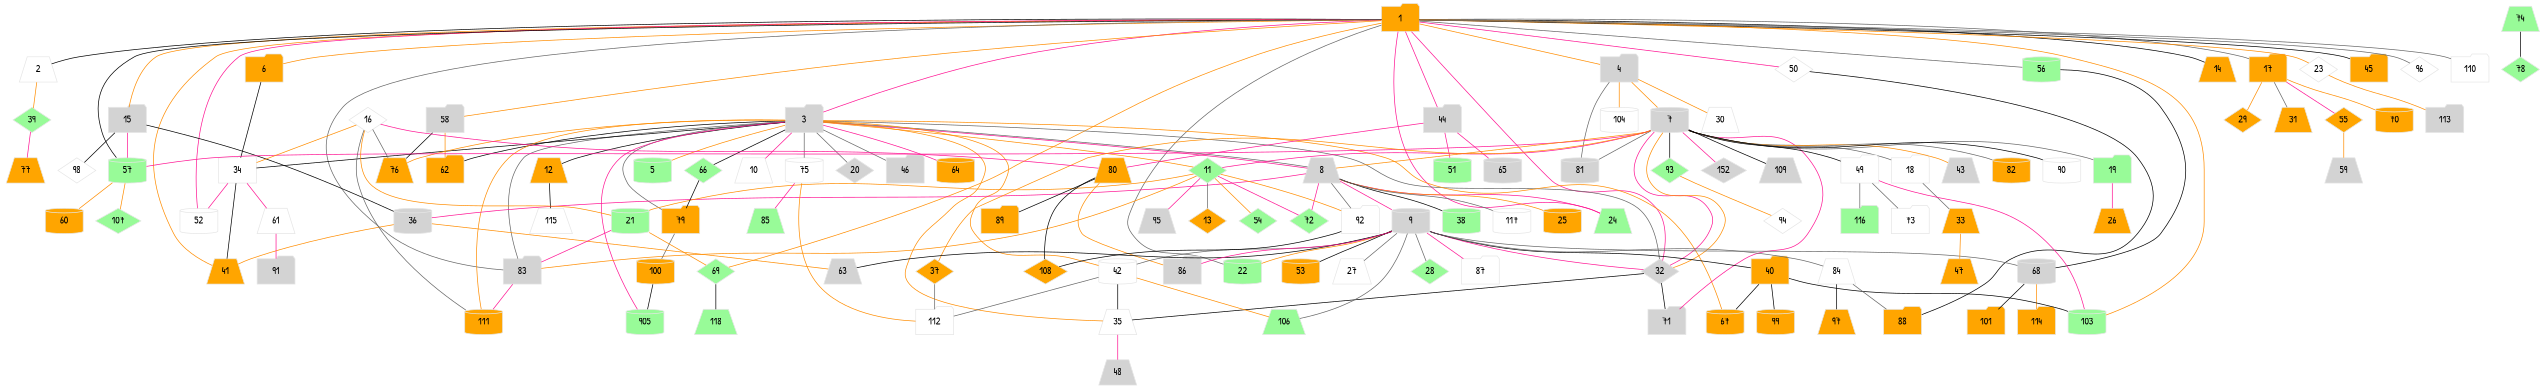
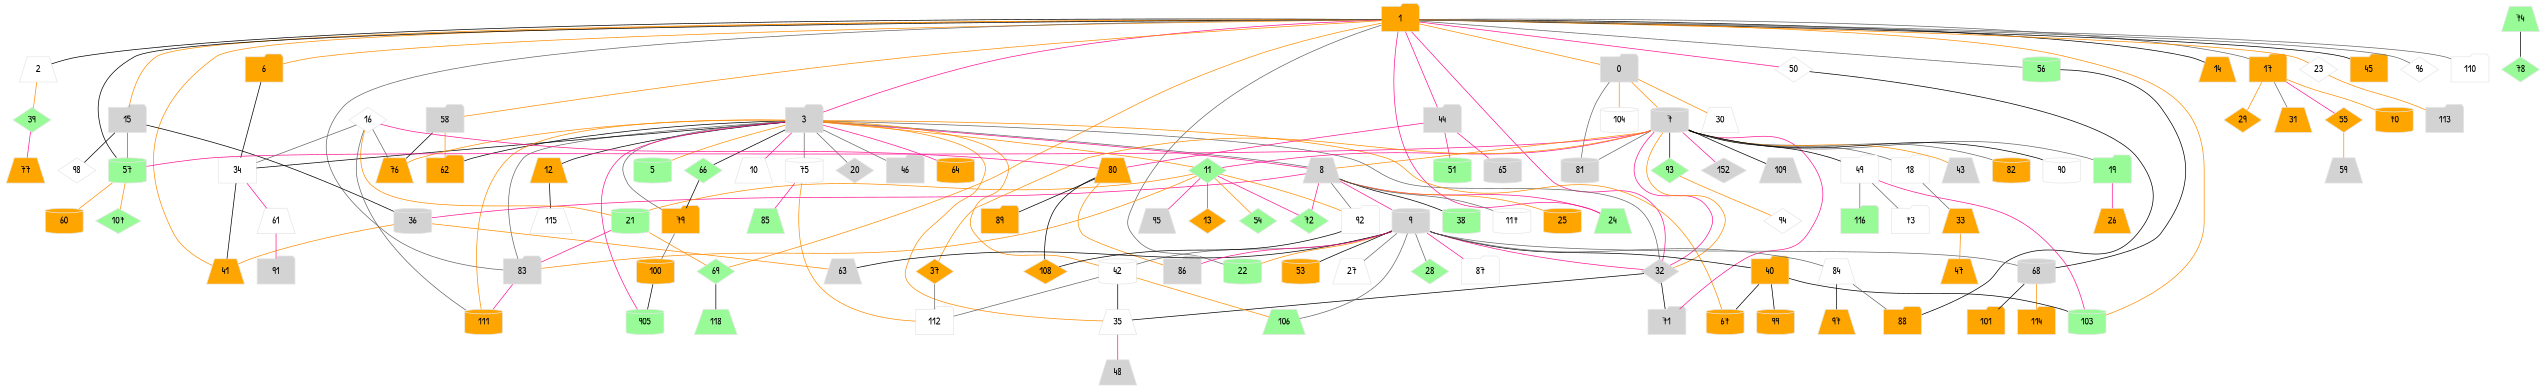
  graph {
    fontname="Patrick Hand"
    node [color=gray90 fillcolor=orange fontname="Patrick Hand" shape=folder style=filled]
    edge [color=darkorange fontname="Patrick Hand"]
    2 [fillcolor=white shape=trapezium]
    1
    3 [fillcolor=lightgrey]
-   4 [fillcolor=lightgrey]
+   4 [fillcolor=lightgrey label=0]
    6
    14 [shape=trapezium]
    15 [fillcolor=lightgrey]
    17
    22 [fillcolor=palegreen shape=cylinder]
    23 [fillcolor=white shape=diamond]
    24 [fillcolor=palegreen shape=trapezium]
    32 [fillcolor=lightgrey shape=diamond]
    41 [shape=trapezium]
    44 [fillcolor=lightgrey]
    45
    50 [fillcolor=white shape=diamond]
-   52 [fillcolor=white shape=cylinder]
    56 [fillcolor=palegreen shape=cylinder]
    57 [fillcolor=palegreen shape=cylinder]
    58 [fillcolor=lightgrey]
    69 [fillcolor=palegreen shape=diamond]
    83 [fillcolor=lightgrey]
    96 [fillcolor=white shape=diamond]
    103 [fillcolor=palegreen shape=cylinder]
    110 [fillcolor=white]
    39 [fillcolor=palegreen shape=diamond]
    5 [fillcolor=palegreen shape=cylinder]
    8 [fillcolor=lightgrey shape=trapezium]
    10 [fillcolor=white shape=trapezium]
    11 [fillcolor=palegreen shape=diamond]
    12 [shape=trapezium]
    20 [fillcolor=lightgrey shape=diamond]
    34 [fillcolor=white]
    35 [fillcolor=white shape=trapezium]
    42 [fillcolor=white shape=cylinder]
    46 [fillcolor=lightgrey]
    62
    64 [shape=cylinder]
    66 [fillcolor=palegreen shape=diamond]
    67 [shape=cylinder]
    75 [fillcolor=white shape=cylinder]
    76 [shape=trapezium]
    79
    n44 [fillcolor=palegreen label=905 shape=cylinder]
    111 [shape=cylinder]
    7 [fillcolor=lightgrey shape=cylinder]
    30 [fillcolor=white shape=trapezium]
    81 [fillcolor=lightgrey shape=cylinder]
    104 [fillcolor=white shape=cylinder]
    36 [fillcolor=lightgrey shape=cylinder]
    98 [fillcolor=white shape=diamond]
    29 [shape=diamond]
    31 [shape=trapezium]
    55 [shape=diamond]
    70 [shape=cylinder]
    113 [fillcolor=lightgrey]
    71 [fillcolor=lightgrey]
    80 [shape=trapezium]
    51 [fillcolor=palegreen shape=cylinder]
    65 [fillcolor=lightgrey shape=cylinder]
    88
    68 [fillcolor=lightgrey shape=cylinder]
    60 [shape=cylinder]
    107 [fillcolor=palegreen shape=diamond]
    118 [fillcolor=palegreen shape=trapezium]
    77 [shape=trapezium]
    9 [fillcolor=lightgrey shape=cylinder]
    25 [shape=cylinder]
    38 [fillcolor=palegreen shape=cylinder]
    72 [fillcolor=palegreen shape=diamond]
    92 [fillcolor=white]
    117 [fillcolor=white shape=cylinder]
    13 [shape=diamond]
    21 [fillcolor=palegreen shape=cylinder]
    54 [fillcolor=palegreen shape=diamond]
    95 [fillcolor=lightgrey shape=trapezium]
    115 [fillcolor=white shape=trapezium]
    61 [fillcolor=white shape=trapezium]
    48 [fillcolor=lightgrey shape=trapezium]
    106 [fillcolor=palegreen shape=trapezium]
    112 [fillcolor=white]
    85 [fillcolor=palegreen shape=trapezium]
    100 [shape=cylinder]
    18 [fillcolor=white]
    19 [fillcolor=palegreen]
    37 [shape=diamond]
    43 [fillcolor=lightgrey shape=trapezium]
    49 [fillcolor=white]
    82 [shape=cylinder]
    90 [fillcolor=white shape=cylinder]
    93 [fillcolor=palegreen shape=diamond]
    n92 [fillcolor=lightgrey label=152 shape=diamond]
    109 [fillcolor=lightgrey shape=trapezium]
    16 [fillcolor=white shape=diamond]
    33 [shape=trapezium]
    26 [shape=trapezium]
    73 [fillcolor=white]
    116 [fillcolor=palegreen]
    94 [fillcolor=white shape=diamond]
    27 [fillcolor=white shape=trapezium]
    28 [fillcolor=palegreen shape=diamond]
    40
    53 [shape=cylinder]
    63 [fillcolor=lightgrey shape=trapezium]
    84 [fillcolor=white shape=trapezium]
    86 [fillcolor=lightgrey]
    87 [fillcolor=white]
    108 [shape=diamond]
    99 [shape=cylinder]
    101
    114
    97 [shape=trapezium]
    89
    59 [fillcolor=lightgrey shape=trapezium]
    47 [shape=trapezium]
    91 [fillcolor=lightgrey]
    74 [fillcolor=palegreen shape=trapezium]
    78 [fillcolor=palegreen shape=diamond]
    2 -- 39
    1 -- 2 [color=black]
    1 -- 3 [color=deeppink]
    1 -- 4
    1 -- 6
    1 -- 14 [color=black]
    1 -- 15
    1 -- 17 [color=gray40]
    1 -- 22 [color=gray40]
    1 -- 23
    1 -- 24 [color=deeppink]
    1 -- 32 [color=deeppink]
    1 -- 41
    1 -- 44 [color=deeppink]
    1 -- 45 [color=black]
    1 -- 50 [color=deeppink]
-   1 -- 52 [color=deeppink]
    1 -- 56 [color=gray40]
    1 -- 57 [color=black]
    1 -- 58
    1 -- 69
    1 -- 83 [color=gray40]
    1 -- 96 [color=gray40]
    1 -- 103
    1 -- 110 [color=gray40]
    3 -- 32 [color=gray40]
    3 -- 83 [color=gray40]
    3 -- 5
    3 -- 8 [color=deeppink]
    3 -- 8 [color=gray40]
    3 -- 10 [color=deeppink]
    3 -- 11
    3 -- 12 [color=black]
    3 -- 20 [color=gray40]
    3 -- 34 [color=black]
    3 -- 35
    3 -- 42
    3 -- 46 [color=gray40]
    3 -- 62 [color=black]
    3 -- 64 [color=deeppink]
    3 -- 66 [color=black]
    3 -- 67
    3 -- 75 [color=gray40]
    3 -- 76
    3 -- 79 [color=gray40]
    3 -- n44 [color=deeppink]
    3 -- 111
    4 -- 7
    4 -- 30
    4 -- 81 [color=gray40]
    4 -- 104
    6 -- 34 [color=black]
    15 -- 57 [color=deeppink]
    15 -- 36 [color=black]
    15 -- 98 [color=black]
    17 -- 29
    17 -- 31 [color=gray40]
    17 -- 55 [color=deeppink]
    17 -- 70
    23 -- 113
    32 -- 35 [color=black]
    32 -- 71 [color=black]
    44 -- 80 [color=deeppink]
    44 -- 51 [color=deeppink]
    44 -- 65 [color=deeppink]
    50 -- 88 [color=black]
    56 -- 68 [color=black]
    57 -- 60
    57 -- 107
    58 -- 62
    58 -- 76 [color=black]
    69 -- 118 [color=black]
    83 -- 111 [color=deeppink]
    39 -- 77 [color=deeppink]
    8 -- 24 [color=deeppink]
    8 -- 36 [color=deeppink]
    8 -- 9 [color=deeppink]
    8 -- 25
    8 -- 38 [color=black]
    8 -- 72 [color=deeppink]
    8 -- 92 [color=gray40]
    8 -- 117 [color=gray40]
    11 -- 83
    11 -- 72 [color=deeppink]
    11 -- 92
    11 -- 13 [color=gray40]
    11 -- 21
    11 -- 54
    11 -- 95 [color=deeppink]
    12 -- 115 [color=black]
    34 -- 41 [color=black]
-   34 -- 52 [color=deeppink]
    34 -- 61 [color=deeppink]
    35 -- 48 [color=deeppink]
    42 -- 35 [color=black]
    42 -- 106
    42 -- 112 [color=gray40]
    66 -- 79 [color=black]
    75 -- 112
    75 -- 85 [color=deeppink]
    79 -- 100 [color=gray40]
    7 -- 32 [color=deeppink]
    7 -- 32
    7 -- 57 [color=deeppink]
    7 -- 8
    7 -- 11 [color=deeppink]
    7 -- 81 [color=gray40]
    7 -- 71 [color=deeppink]
    7 -- 18 [color=gray40]
    7 -- 19 [color=gray40]
    7 -- 37
    7 -- 43
    7 -- 49 [color=black]
    7 -- 82 [color=gray40]
    7 -- 90 [color=black]
    7 -- 93 [color=black]
    7 -- n92 [color=deeppink]
    7 -- 109 [color=black]
    36 -- 41
    36 -- 63
    55 -- 59
    80 -- 86
    80 -- 108 [color=black]
    80 -- 89 [color=black]
    68 -- 101 [color=black]
    68 -- 114
    9 -- 22
    9 -- 32 [color=deeppink]
    9 -- 42 [color=gray40]
    9 -- 68 [color=gray40]
    9 -- 106 [color=gray40]
    9 -- 27 [color=gray40]
    9 -- 28 [color=gray40]
    9 -- 40 [color=black]
    9 -- 53 [color=black]
    9 -- 63 [color=black]
    9 -- 84 [color=gray40]
    9 -- 86 [color=deeppink]
    9 -- 87 [color=deeppink]
    92 -- 108 [color=black]
    21 -- 69
    21 -- 83 [color=deeppink]
    61 -- 91 [color=deeppink]
    100 -- n44 [color=black]
    18 -- 33 [color=gray40]
    19 -- 26 [color=deeppink]
    37 -- 112 [color=gray40]
    49 -- 103 [color=deeppink]
    49 -- 73 [color=gray40]
    49 -- 116 [color=gray40]
    93 -- 94
-   16 -- 34
+   16 -- 34 [color=gray40]
    16 -- 76 [color=gray40]
    16 -- 111 [color=gray40]
    16 -- 80 [color=deeppink]
    16 -- 21
    33 -- 47
    40 -- 103 [color=black]
    40 -- 67 [color=black]
    40 -- 99 [color=black]
    84 -- 88 [color=gray40]
    84 -- 97 [color=black]
    74 -- 78 [color=black]
  }
